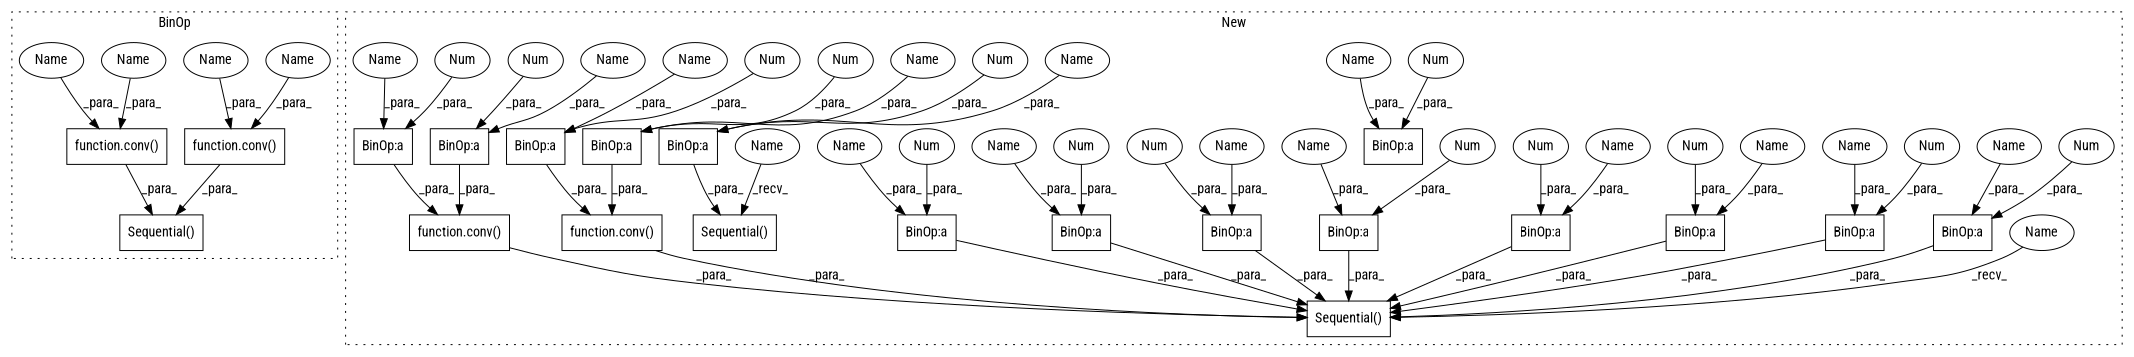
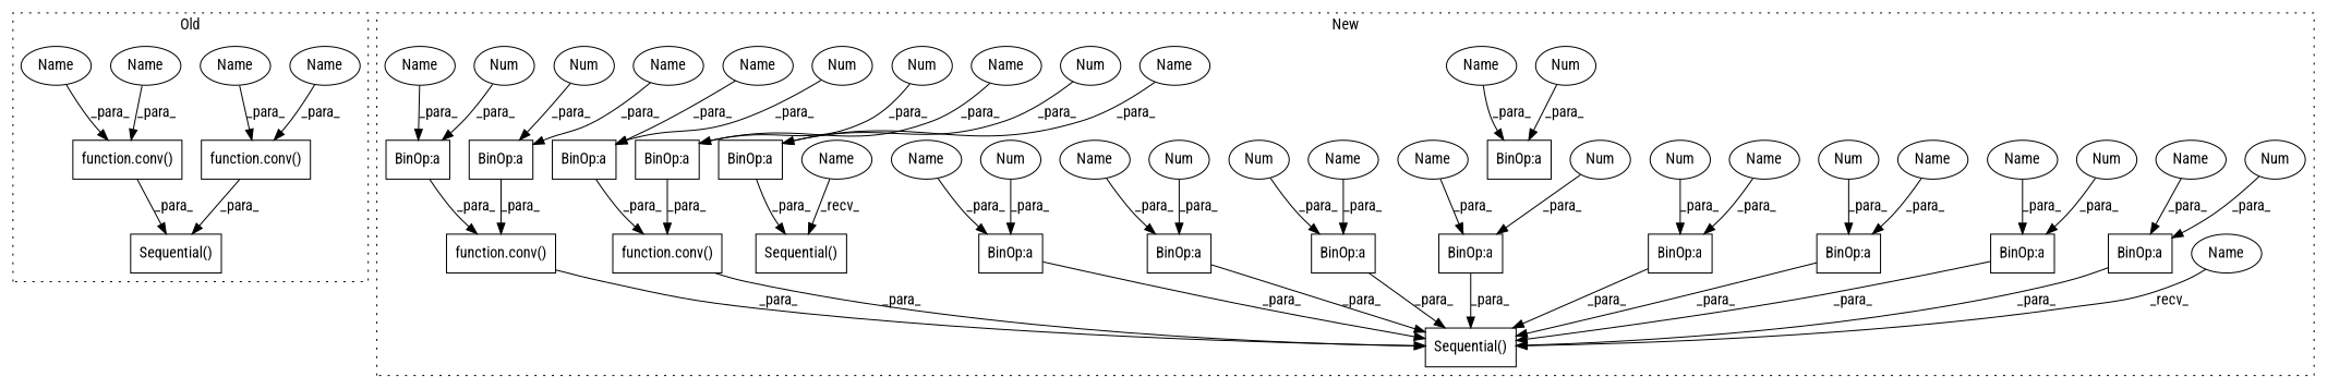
  digraph {
    fontname="Roboto Condensed"
    node [a=87 l=1 s=1168 shape=ellipse fontname="Roboto Condensed"]
    edge [fontname="Roboto Condensed"]
    n1 [a=75 l="27,11" label="Sequential()" s="968,1173" shape=box]
    n2 [a=75 l="5,1" label="function.conv()" s="1163,1172" shape=box]
    n3 [a=75 l="5,1" label="function.conv()" s="1019,1028" shape=box]
    n4 [label=Name]
    n5 [label=Name s=1171]
    n6 [label=Name s=1024]
    n7 [label=Name s=1027]
    n8 [a=75 l="5,1" label="function.conv()" s="1156,1169" shape=box]
    n9 [a=75 l="27,11" label="Sequential()" s="1045,1226" shape=box]
    n10 [a=82 label="BinOp:a" s=1083 shape=box]
    n11 [a=82 label="BinOp:a" s=1162 shape=box]
    n12 [a=82 label="BinOp:a" s=1167 shape=box]
    n13 [a=82 label="BinOp:a" s=1106 shape=box]
    n14 [a=82 label="BinOp:a" s=1111 shape=box]
    n15 [a=82 label="BinOp:a" s=1078 shape=box]
    n16 [a=82 label="BinOp:a" s=1223 shape=box]
    n17 [a=82 label="BinOp:a" s=1190 shape=box]
    n18 [a=82 label="BinOp:a" s=1134 shape=box]
    n19 [a=82 label="BinOp:a" s=1139 shape=box]
    n20 [a=82 label="BinOp:a" s=1218 shape=box]
    n21 [a=82 label="BinOp:a" s=1195 shape=box]
    n22 [a=82 label="BinOp:a" s=992 shape=box]
    n23 [a=75 l="27,15" label="Sequential()" s="915,1004" shape=box]
    n24 [a=82 label="BinOp:a" s=1287 shape=box]
    n25 [a=76 label=Num s=1105]
    n26 [a=76 label=Num s=1161]
    n27 [a=76 label=Num s=1286]
    n28 [a=76 label=Num s=1189]
    n29 [a=76 label=Num s=1166]
    n30 [a=76 label=Num s=1110]
    n31 [a=76 label=Num s=1077]
    n32 [a=76 label=Num s=1222]
    n33 [a=76 label=Num s=1138]
    n34 [a=76 label=Num s=1082]
    n35 [a=76 label=Num s=1133]
    n36 [a=76 label=Num s=1217]
    n37 [a=76 label=Num s=1194]
    n38 [a=76 label=Num s=991]
    n39 [a=75 l="5,1" label="function.conv()" s="1184,1197" shape=box]
    n40 [l=2 label=Name s=915]
    n41 [l=2 label=Name s=1045]
    n42 [label=Name s=1288]
    n43 [label=Name s=1084]
    n44 [label=Name s=1224]
    n45 [label=Name s=1196]
    n46 [label=Name s=1079]
    n47 [label=Name s=1219]
    n48 [label=Name s=1107]
    n49 [label=Name s=1191]
    n50 [label=Name s=1163]
    n51 [label=Name s=993]
    n52 [label=Name s=1135]
    n53 [label=Name]
    n54 [label=Name s=1140]
    n55 [label=Name s=1112]
    subgraph cluster_1 {
-     label=BinOp
+     label=Old
      style=dotted
      n1
      n2
      n3
      n4
      n5
      n6
      n7
    }
    subgraph cluster_2 {
      label=New
      style=dotted
      n8
      n9
      n10
      n11
      n12
      n13
      n14
      n15
      n16
      n17
      n18
      n19
      n20
      n21
      n22
      n23
      n24
      n25
      n26
      n27
      n28
      n29
      n30
      n31
      n32
      n33
      n34
      n35
      n36
      n37
      n38
      n39
      n40
      n41
      n42
      n43
      n44
      n45
      n46
      n47
      n48
      n49
      n50
      n51
      n52
      n53
      n54
      n55
    }
    n2 -> n1 [label=_para_]
    n3 -> n1 [label=_para_]
    n4 -> n2 [label=_para_]
    n5 -> n2 [label=_para_]
    n6 -> n3 [label=_para_]
    n7 -> n3 [label=_para_]
    n8 -> n9 [label=_para_]
    n10 -> n9 [label=_para_]
    n11 -> n8 [label=_para_]
    n12 -> n8 [label=_para_]
    n13 -> n9 [label=_para_]
    n14 -> n9 [label=_para_]
    n15 -> n9 [label=_para_]
    n16 -> n9 [label=_para_]
    n17 -> n39 [label=_para_]
    n18 -> n9 [label=_para_]
    n19 -> n9 [label=_para_]
    n20 -> n9 [label=_para_]
    n21 -> n39 [label=_para_]
    n22 -> n23 [label=_para_]
    n25 -> n13 [label=_para_]
    n26 -> n11 [label=_para_]
    n27 -> n24 [label=_para_]
    n28 -> n17 [label=_para_]
    n29 -> n12 [label=_para_]
    n30 -> n14 [label=_para_]
    n31 -> n15 [label=_para_]
    n32 -> n16 [label=_para_]
    n33 -> n19 [label=_para_]
    n34 -> n10 [label=_para_]
    n35 -> n18 [label=_para_]
    n36 -> n20 [label=_para_]
    n37 -> n21 [label=_para_]
    n38 -> n22 [label=_para_]
    n39 -> n9 [label=_para_]
    n40 -> n23 [label=_recv_]
    n41 -> n9 [label=_recv_]
    n42 -> n24 [label=_para_]
    n43 -> n10 [label=_para_]
    n44 -> n16 [label=_para_]
    n45 -> n21 [label=_para_]
    n46 -> n15 [label=_para_]
    n47 -> n20 [label=_para_]
    n48 -> n13 [label=_para_]
    n49 -> n17 [label=_para_]
    n50 -> n11 [label=_para_]
    n51 -> n22 [label=_para_]
    n52 -> n18 [label=_para_]
    n53 -> n12 [label=_para_]
    n54 -> n19 [label=_para_]
    n55 -> n14 [label=_para_]
  }
